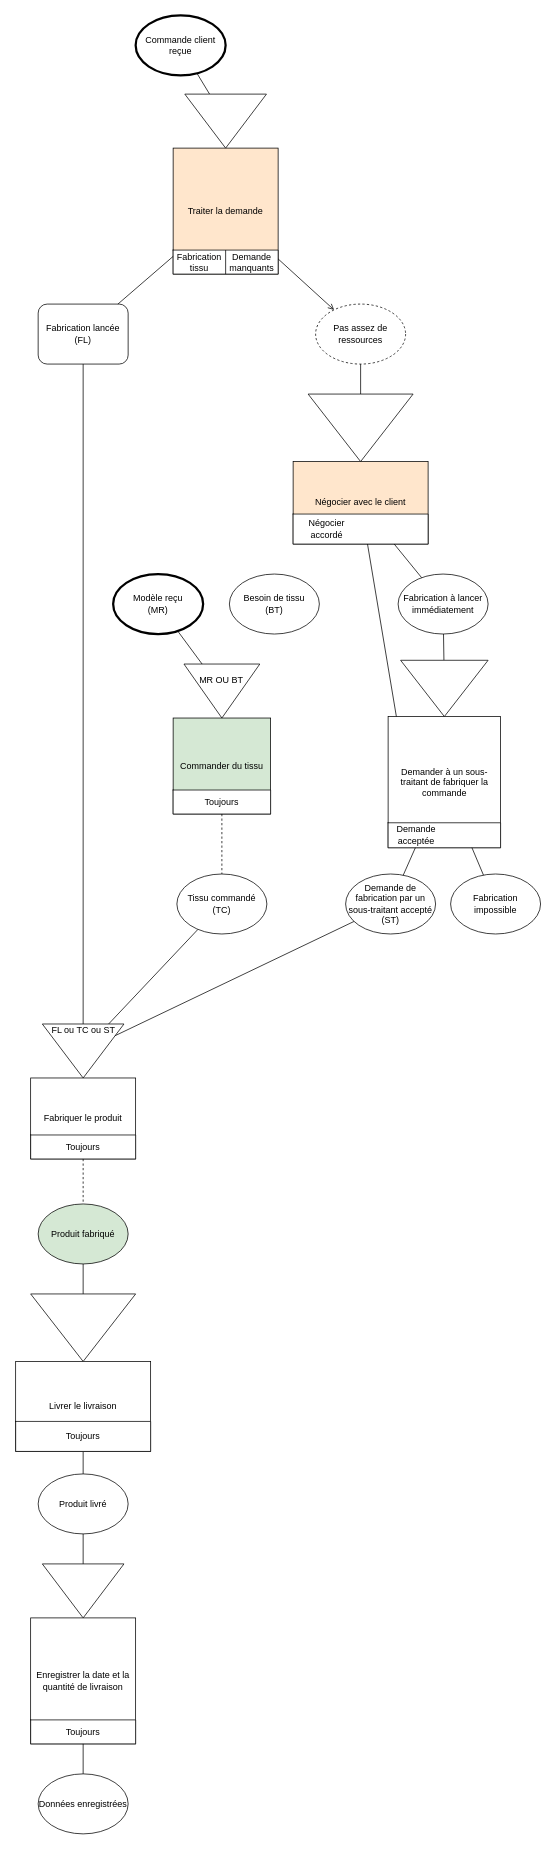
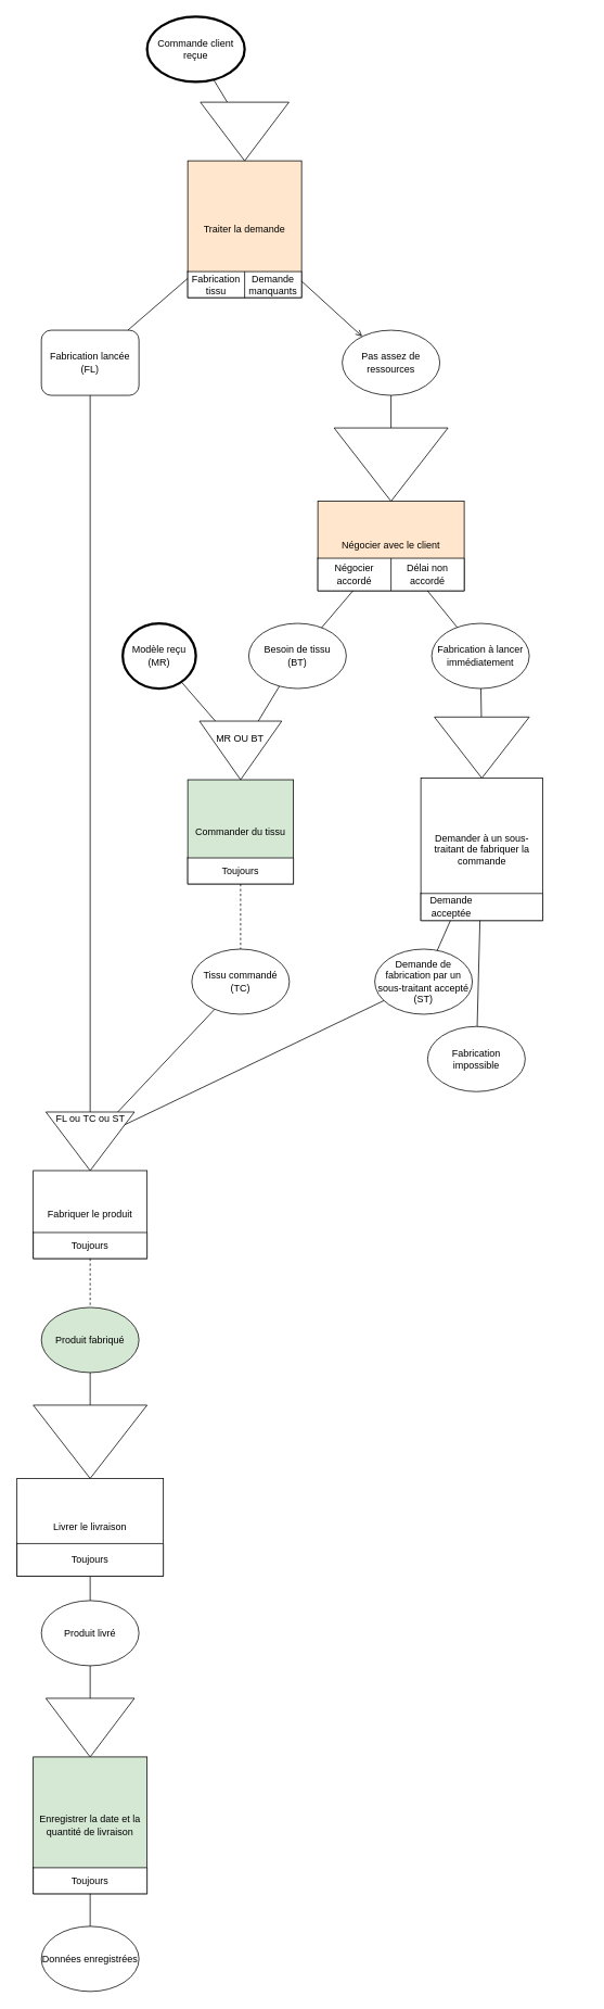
  <mxCell id="0" />
  <mxCell id="1" parent="0" />
  <mxCell id="2" style="edgeStyle=none;rounded=0;orthogonalLoop=1;jettySize=auto;html=1;endArrow=none;endFill=0;" edge="1" parent="1" source="22" target="5"><mxGeometry relative="1" as="geometry"><mxPoint x="100" y="1325" as="sourcePoint" /></mxGeometry></mxCell>
  <mxCell id="3" value="" style="group" vertex="1" connectable="0" parent="1"><mxGeometry x="40" y="1365" width="140" height="240" as="geometry" /></mxCell>
  <mxCell id="4" value="Fabriquer le produit" style="rounded=0;whiteSpace=wrap;html=1;" vertex="1" parent="3"><mxGeometry y="72" width="140" height="108" as="geometry" /></mxCell>
  <mxCell id="5" value="&lt;div&gt;FL ou TC ou ST&lt;/div&gt;&lt;div&gt;&lt;br&gt;&lt;/div&gt;&lt;div&gt;&lt;br&gt;&lt;/div&gt;&lt;div&gt;&lt;br&gt;&lt;/div&gt;&lt;div&gt;&lt;br&gt;&lt;/div&gt;" style="triangle;whiteSpace=wrap;html=1;rotation=0;direction=south;" vertex="1" parent="3"><mxGeometry x="15.556" width="108.889" height="72" as="geometry" /></mxCell>
  <mxCell id="6" value="" style="shape=table;html=1;whiteSpace=wrap;startSize=0;container=1;collapsible=0;childLayout=tableLayout;" vertex="1" parent="3"><mxGeometry y="148.003" width="140" height="31.997" as="geometry" /></mxCell>
  <mxCell id="7" value="" style="shape=partialRectangle;html=1;whiteSpace=wrap;collapsible=0;dropTarget=0;pointerEvents=0;fillColor=none;top=0;left=0;bottom=0;right=0;points=[[0,0.5],[1,0.5]];portConstraint=eastwest;" vertex="1" parent="6"><mxGeometry width="140" height="32" as="geometry" /></mxCell>
  <mxCell id="8" value="Toujours" style="shape=partialRectangle;html=1;whiteSpace=wrap;connectable=0;fillColor=none;top=0;left=0;bottom=0;right=0;overflow=hidden;" vertex="1" parent="7"><mxGeometry width="140" height="32" as="geometry" /></mxCell>
  <mxCell id="9" style="edgeStyle=none;rounded=0;orthogonalLoop=1;jettySize=auto;html=1;endArrow=none;endFill=0;" edge="1" parent="1" source="10" target="72"><mxGeometry relative="1" as="geometry" /></mxCell>
  <mxCell id="10" value="Produit fabriqué" style="ellipse;whiteSpace=wrap;html=1;rounded=0;fillColor=#d5e8d4;" vertex="1" parent="1"><mxGeometry x="50" y="1605" width="120" height="80" as="geometry" /></mxCell>
  <mxCell id="11" value="" style="edgeStyle=none;rounded=0;orthogonalLoop=1;jettySize=auto;html=1;endArrow=none;endFill=0;dashed=1;" edge="1" parent="1" source="4" target="10"><mxGeometry relative="1" as="geometry" /></mxCell>
  <mxCell id="12" style="edgeStyle=none;rounded=0;orthogonalLoop=1;jettySize=auto;html=1;endArrow=none;endFill=0;" edge="1" parent="1" source="57" target="15"><mxGeometry relative="1" as="geometry"><mxPoint x="300" y="65" as="sourcePoint" /><mxPoint x="40" y="125" as="targetPoint" /></mxGeometry></mxCell>
  <mxCell id="13" value="" style="group" vertex="1" connectable="0" parent="1"><mxGeometry x="230" y="125" width="140" height="240" as="geometry" /></mxCell>
  <mxCell id="14" value="Traiter la demande" style="rounded=0;whiteSpace=wrap;html=1;fillColor=#ffe6cc;" vertex="1" parent="13"><mxGeometry y="72" width="140" height="168" as="geometry" /></mxCell>
  <mxCell id="15" value="" style="triangle;whiteSpace=wrap;html=1;rotation=0;direction=south;" vertex="1" parent="13"><mxGeometry x="15.556" width="108.889" height="72" as="geometry" /></mxCell>
  <mxCell id="16" value="" style="shape=table;html=1;whiteSpace=wrap;startSize=0;container=1;collapsible=0;childLayout=tableLayout;" vertex="1" parent="13"><mxGeometry y="208" width="140" height="32" as="geometry" /></mxCell>
  <mxCell id="17" value="" style="shape=partialRectangle;html=1;whiteSpace=wrap;collapsible=0;dropTarget=0;pointerEvents=0;fillColor=none;top=0;left=0;bottom=0;right=0;points=[[0,0.5],[1,0.5]];portConstraint=eastwest;" vertex="1" parent="16"><mxGeometry width="140" height="32" as="geometry" /></mxCell>
  <mxCell id="18" value="Fabrication tissu" style="shape=partialRectangle;html=1;whiteSpace=wrap;connectable=0;fillColor=none;top=0;left=0;bottom=0;right=0;overflow=hidden;" vertex="1" parent="17"><mxGeometry width="70" height="32" as="geometry" /></mxCell>
  <mxCell id="19" value="Demande manquants" style="shape=partialRectangle;html=1;whiteSpace=wrap;connectable=0;fillColor=none;top=0;left=0;bottom=0;right=0;overflow=hidden;" vertex="1" parent="17"><mxGeometry x="70" width="70" height="32" as="geometry" /></mxCell>
  <mxCell id="20" style="edgeStyle=none;rounded=0;orthogonalLoop=1;jettySize=auto;html=1;endArrow=none;endFill=0;" edge="1" parent="1" source="21" target="25"><mxGeometry relative="1" as="geometry" /></mxCell>
- <mxCell id="21" value="Pas assez de ressources" style="ellipse;whiteSpace=wrap;html=1;dashed=1;" vertex="1" parent="1"><mxGeometry x="420" y="405" width="120" height="80" as="geometry" /></mxCell>
+ <mxCell id="21" value="Pas assez de ressources" style="ellipse;whiteSpace=wrap;html=1;" vertex="1" parent="1"><mxGeometry x="420" y="405" width="120" height="80" as="geometry" /></mxCell>
  <mxCell id="22" value="Fabrication lancée&lt;br&gt;(FL)" style="whiteSpace=wrap;html=1;rounded=1;" vertex="1" parent="1"><mxGeometry x="50" y="405" width="120" height="80" as="geometry" /></mxCell>
  <mxCell id="23" value="" style="group" vertex="1" connectable="0" parent="1"><mxGeometry x="390" y="525" width="180" height="300" as="geometry" /></mxCell>
  <mxCell id="24" value="Négocier avec le client" style="rounded=0;whiteSpace=wrap;html=1;fillColor=#ffe6cc;" vertex="1" parent="23"><mxGeometry y="90" width="180" height="110" as="geometry" /></mxCell>
  <mxCell id="25" value="" style="triangle;whiteSpace=wrap;html=1;rotation=0;direction=south;" vertex="1" parent="23"><mxGeometry x="20" width="140" height="90" as="geometry" /></mxCell>
  <mxCell id="26" value="" style="shape=table;html=1;whiteSpace=wrap;startSize=0;container=1;collapsible=0;childLayout=tableLayout;" vertex="1" parent="23"><mxGeometry y="160" width="180" height="40" as="geometry" /></mxCell>
  <mxCell id="27" value="" style="shape=partialRectangle;html=1;whiteSpace=wrap;collapsible=0;dropTarget=0;pointerEvents=0;fillColor=none;top=0;left=0;bottom=0;right=0;points=[[0,0.5],[1,0.5]];portConstraint=eastwest;" vertex="1" parent="26"><mxGeometry width="180" height="40" as="geometry" /></mxCell>
  <mxCell id="28" value="Négocier accordé" style="shape=partialRectangle;html=1;whiteSpace=wrap;connectable=0;fillColor=none;top=0;left=0;bottom=0;right=0;overflow=hidden;" vertex="1" parent="27"><mxGeometry width="90" height="40" as="geometry" /></mxCell>
+ <mxCell id="29" value="Délai non accordé" style="shape=partialRectangle;html=1;whiteSpace=wrap;connectable=0;fillColor=none;top=0;left=0;bottom=0;right=0;overflow=hidden;" vertex="1" parent="27"><mxGeometry x="90" width="90" height="40" as="geometry" /></mxCell>
  <mxCell id="30" value="" style="group" vertex="1" connectable="0" parent="1"><mxGeometry x="230" y="885" width="130" height="240" as="geometry" /></mxCell>
  <mxCell id="31" value="Commander du tissu" style="rounded=0;whiteSpace=wrap;html=1;fillColor=#d5e8d4;" vertex="1" parent="30"><mxGeometry y="72" width="130" height="128" as="geometry" /></mxCell>
  <mxCell id="32" value="&lt;div&gt;MR OU BT&lt;/div&gt;&lt;div&gt;&lt;br&gt;&lt;/div&gt;&lt;div&gt;&lt;br&gt;&lt;/div&gt;" style="triangle;whiteSpace=wrap;html=1;rotation=0;direction=south;" vertex="1" parent="30"><mxGeometry x="14.444" width="101.111" height="72" as="geometry" /></mxCell>
  <mxCell id="33" value="" style="shape=table;html=1;whiteSpace=wrap;startSize=0;container=1;collapsible=0;childLayout=tableLayout;" vertex="1" parent="30"><mxGeometry y="168" width="130" height="32" as="geometry" /></mxCell>
  <mxCell id="34" value="" style="shape=partialRectangle;html=1;whiteSpace=wrap;collapsible=0;dropTarget=0;pointerEvents=0;fillColor=none;top=0;left=0;bottom=0;right=0;points=[[0,0.5],[1,0.5]];portConstraint=eastwest;" vertex="1" parent="33"><mxGeometry width="130" height="32" as="geometry" /></mxCell>
  <mxCell id="35" value="Toujours" style="shape=partialRectangle;html=1;whiteSpace=wrap;connectable=0;fillColor=none;top=0;left=0;bottom=0;right=0;overflow=hidden;" vertex="1" parent="34"><mxGeometry width="130" height="32" as="geometry" /></mxCell>
  <mxCell id="36" style="edgeStyle=none;rounded=0;orthogonalLoop=1;jettySize=auto;html=1;endArrow=none;endFill=0;" edge="1" parent="1" source="37" target="5"><mxGeometry relative="1" as="geometry" /></mxCell>
  <mxCell id="37" value="&lt;div&gt;Tissu commandé&lt;/div&gt;&lt;div&gt;(TC)&lt;br&gt;&lt;/div&gt;" style="ellipse;whiteSpace=wrap;html=1;rounded=0;" vertex="1" parent="1"><mxGeometry x="235" y="1165" width="120" height="80" as="geometry" /></mxCell>
  <mxCell id="38" value="" style="edgeStyle=none;rounded=0;orthogonalLoop=1;jettySize=auto;html=1;endArrow=none;endFill=0;dashed=1;" edge="1" parent="1" source="31" target="37"><mxGeometry relative="1" as="geometry" /></mxCell>
+ <mxCell id="39" style="edgeStyle=none;rounded=0;orthogonalLoop=1;jettySize=auto;html=1;endArrow=none;endFill=0;" edge="1" parent="1" source="40" target="32"><mxGeometry relative="1" as="geometry" /></mxCell>
  <mxCell id="40" value="&lt;div&gt;Besoin de tissu&lt;/div&gt;&lt;div&gt;(BT)&lt;br&gt;&lt;/div&gt;" style="ellipse;whiteSpace=wrap;html=1;rounded=0;" vertex="1" parent="1"><mxGeometry x="305" y="765" width="120" height="80" as="geometry" /></mxCell>
- <mxCell id="41" style="edgeStyle=none;rounded=0;orthogonalLoop=1;jettySize=auto;html=1;endArrow=none;endFill=0;" edge="1" parent="1" source="24" target="50"><mxGeometry relative="1" as="geometry" /></mxCell>
+ <mxCell id="41" style="edgeStyle=none;rounded=0;orthogonalLoop=1;jettySize=auto;html=1;endArrow=none;endFill=0;" edge="1" parent="1" source="24" target="40"><mxGeometry relative="1" as="geometry" /></mxCell>
  <mxCell id="42" style="edgeStyle=none;rounded=0;orthogonalLoop=1;jettySize=auto;html=1;endArrow=none;endFill=0;" edge="1" parent="1" source="43" target="47"><mxGeometry relative="1" as="geometry" /></mxCell>
  <mxCell id="43" value="Fabrication à lancer immédiatement" style="ellipse;whiteSpace=wrap;html=1;" vertex="1" parent="1"><mxGeometry x="530" y="765" width="120" height="80" as="geometry" /></mxCell>
  <mxCell id="44" style="edgeStyle=none;rounded=0;orthogonalLoop=1;jettySize=auto;html=1;endArrow=none;endFill=0;" edge="1" parent="1" source="24" target="43"><mxGeometry relative="1" as="geometry" /></mxCell>
  <mxCell id="45" value="" style="group" vertex="1" connectable="0" parent="1"><mxGeometry x="516.67" y="880" width="150" height="250" as="geometry" /></mxCell>
  <mxCell id="46" value="Demander à un sous-traitant de fabriquer la commande" style="rounded=0;whiteSpace=wrap;html=1;" vertex="1" parent="45"><mxGeometry y="75" width="150" height="175" as="geometry" /></mxCell>
  <mxCell id="47" value="" style="triangle;whiteSpace=wrap;html=1;rotation=0;direction=south;" vertex="1" parent="45"><mxGeometry x="16.667" width="116.667" height="75" as="geometry" /></mxCell>
  <mxCell id="48" value="" style="shape=table;html=1;whiteSpace=wrap;startSize=0;container=1;collapsible=0;childLayout=tableLayout;" vertex="1" parent="45"><mxGeometry y="216.667" width="150" height="33.333" as="geometry" /></mxCell>
  <mxCell id="49" value="" style="shape=partialRectangle;html=1;whiteSpace=wrap;collapsible=0;dropTarget=0;pointerEvents=0;fillColor=none;top=0;left=0;bottom=0;right=0;points=[[0,0.5],[1,0.5]];portConstraint=eastwest;" vertex="1" parent="48"><mxGeometry width="150" height="33" as="geometry" /></mxCell>
  <mxCell id="50" value="Demande acceptée" style="shape=partialRectangle;html=1;whiteSpace=wrap;connectable=0;fillColor=none;top=0;left=0;bottom=0;right=0;overflow=hidden;" vertex="1" parent="49"><mxGeometry width="75" height="33" as="geometry" /></mxCell>
  <mxCell id="51" style="edgeStyle=none;rounded=0;orthogonalLoop=1;jettySize=auto;html=1;endArrow=none;endFill=0;" edge="1" parent="1" source="52" target="5"><mxGeometry relative="1" as="geometry" /></mxCell>
  <mxCell id="52" value="&lt;div&gt;Demande de fabrication par un sous-traitant accepté&lt;br&gt;(ST)&lt;br&gt;&lt;/div&gt;" style="ellipse;whiteSpace=wrap;html=1;" vertex="1" parent="1"><mxGeometry x="460" y="1165" width="120" height="80" as="geometry" /></mxCell>
- <mxCell id="53" value="Fabrication impossible" style="ellipse;whiteSpace=wrap;html=1;" vertex="1" parent="1"><mxGeometry x="600" y="1165" width="120" height="80" as="geometry" /></mxCell>
+ <mxCell id="53" value="Fabrication impossible" style="ellipse;whiteSpace=wrap;html=1;" vertex="1" parent="1"><mxGeometry x="525" y="1260" width="120" height="80" as="geometry" /></mxCell>
  <mxCell id="54" style="edgeStyle=none;rounded=0;orthogonalLoop=1;jettySize=auto;html=1;endArrow=none;endFill=0;" edge="1" parent="1" source="46" target="52"><mxGeometry relative="1" as="geometry" /></mxCell>
  <mxCell id="55" style="edgeStyle=none;rounded=0;orthogonalLoop=1;jettySize=auto;html=1;endArrow=none;endFill=0;" edge="1" parent="1" source="46" target="53"><mxGeometry relative="1" as="geometry" /></mxCell>
  <mxCell id="56" style="edgeStyle=none;rounded=0;orthogonalLoop=1;jettySize=auto;html=1;endArrow=none;endFill=0;" edge="1" parent="1" source="58" target="32"><mxGeometry relative="1" as="geometry"><mxPoint x="233.415" y="822.671" as="sourcePoint" /><mxPoint x="140" y="905" as="targetPoint" /></mxGeometry></mxCell>
  <mxCell id="57" value="Commande client reçue" style="ellipse;whiteSpace=wrap;html=1;strokeWidth=3;gradientColor=none;" vertex="1" parent="1"><mxGeometry x="180" y="20" width="120" height="80" as="geometry" /></mxCell>
- <mxCell id="58" value="Modèle reçu&lt;br&gt;(MR)" style="ellipse;whiteSpace=wrap;html=1;strokeWidth=3;gradientColor=none;" vertex="1" parent="1"><mxGeometry x="150" y="765" width="120" height="80" as="geometry" /></mxCell>
+ <mxCell id="58" value="Modèle reçu&lt;br&gt;(MR)" style="ellipse;whiteSpace=wrap;html=1;strokeWidth=3;gradientColor=none;" vertex="1" parent="1"><mxGeometry x="150" y="765" width="90" height="80" as="geometry" /></mxCell>
  <mxCell id="59" style="edgeStyle=none;rounded=0;orthogonalLoop=1;jettySize=auto;html=1;endArrow=none;endFill=0;" edge="1" parent="1" source="14" target="22"><mxGeometry relative="1" as="geometry" /></mxCell>
  <mxCell id="60" style="edgeStyle=none;rounded=0;orthogonalLoop=1;jettySize=auto;html=1;endArrow=open;endFill=0;" edge="1" parent="1" source="14" target="21"><mxGeometry relative="1" as="geometry" /></mxCell>
  <mxCell id="61" value="" style="group" vertex="1" connectable="0" parent="1"><mxGeometry x="40" y="2085" width="140" height="240" as="geometry" /></mxCell>
- <mxCell id="62" value="Enregistrer la date et la quantité de livraison" style="rounded=0;whiteSpace=wrap;html=1;" vertex="1" parent="61"><mxGeometry y="72" width="140" height="168" as="geometry" /></mxCell>
+ <mxCell id="62" value="Enregistrer la date et la quantité de livraison" style="rounded=0;whiteSpace=wrap;html=1;fillColor=#d5e8d4;" vertex="1" parent="61"><mxGeometry y="72" width="140" height="168" as="geometry" /></mxCell>
  <mxCell id="63" value="" style="triangle;whiteSpace=wrap;html=1;rotation=0;direction=south;" vertex="1" parent="61"><mxGeometry x="15.556" width="108.889" height="72" as="geometry" /></mxCell>
  <mxCell id="64" value="" style="shape=table;html=1;whiteSpace=wrap;startSize=0;container=1;collapsible=0;childLayout=tableLayout;" vertex="1" parent="61"><mxGeometry y="208.003" width="140" height="31.997" as="geometry" /></mxCell>
  <mxCell id="65" value="" style="shape=partialRectangle;html=1;whiteSpace=wrap;collapsible=0;dropTarget=0;pointerEvents=0;fillColor=none;top=0;left=0;bottom=0;right=0;points=[[0,0.5],[1,0.5]];portConstraint=eastwest;" vertex="1" parent="64"><mxGeometry width="140" height="32" as="geometry" /></mxCell>
  <mxCell id="66" value="Toujours" style="shape=partialRectangle;html=1;whiteSpace=wrap;connectable=0;fillColor=none;top=0;left=0;bottom=0;right=0;overflow=hidden;" vertex="1" parent="65"><mxGeometry width="140" height="32" as="geometry" /></mxCell>
  <mxCell id="67" value="Données enregistrées" style="ellipse;whiteSpace=wrap;html=1;rounded=0;" vertex="1" parent="1"><mxGeometry x="50" y="2365" width="120" height="80" as="geometry" /></mxCell>
  <mxCell id="68" value="" style="edgeStyle=none;rounded=0;orthogonalLoop=1;jettySize=auto;html=1;endArrow=none;endFill=0;" edge="1" parent="1" source="62" target="67"><mxGeometry relative="1" as="geometry" /></mxCell>
  <mxCell id="69" value="" style="group" vertex="1" connectable="0" parent="1"><mxGeometry x="20" y="1725" width="180" height="300" as="geometry" /></mxCell>
  <mxCell id="70" value="" style="edgeStyle=none;rounded=0;orthogonalLoop=1;jettySize=auto;html=1;endArrow=none;endFill=0;" edge="1" parent="69" source="71" target="76"><mxGeometry relative="1" as="geometry" /></mxCell>
  <mxCell id="71" value="Livrer le livraison" style="rounded=0;whiteSpace=wrap;html=1;" vertex="1" parent="69"><mxGeometry y="90" width="180" height="120" as="geometry" /></mxCell>
  <mxCell id="72" value="" style="triangle;whiteSpace=wrap;html=1;rotation=0;direction=south;" vertex="1" parent="69"><mxGeometry x="20" width="140" height="90" as="geometry" /></mxCell>
  <mxCell id="73" value="" style="shape=table;html=1;whiteSpace=wrap;startSize=0;container=1;collapsible=0;childLayout=tableLayout;" vertex="1" parent="69"><mxGeometry y="170" width="180" height="40" as="geometry" /></mxCell>
  <mxCell id="74" value="" style="shape=partialRectangle;html=1;whiteSpace=wrap;collapsible=0;dropTarget=0;pointerEvents=0;fillColor=none;top=0;left=0;bottom=0;right=0;points=[[0,0.5],[1,0.5]];portConstraint=eastwest;" vertex="1" parent="73"><mxGeometry width="180" height="40" as="geometry" /></mxCell>
  <mxCell id="75" value="Toujours" style="shape=partialRectangle;html=1;whiteSpace=wrap;connectable=0;fillColor=none;top=0;left=0;bottom=0;right=0;overflow=hidden;" vertex="1" parent="74"><mxGeometry width="180" height="40" as="geometry" /></mxCell>
  <mxCell id="76" value="Produit livré" style="ellipse;whiteSpace=wrap;html=1;rounded=0;" vertex="1" parent="69"><mxGeometry x="30" y="240" width="120" height="80" as="geometry" /></mxCell>
  <mxCell id="77" style="edgeStyle=none;rounded=0;orthogonalLoop=1;jettySize=auto;html=1;endArrow=none;endFill=0;" edge="1" parent="1" source="76" target="63"><mxGeometry relative="1" as="geometry" /></mxCell>
